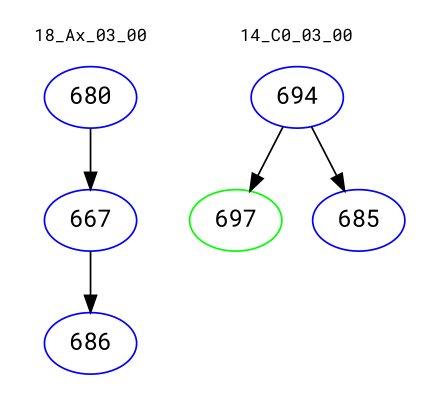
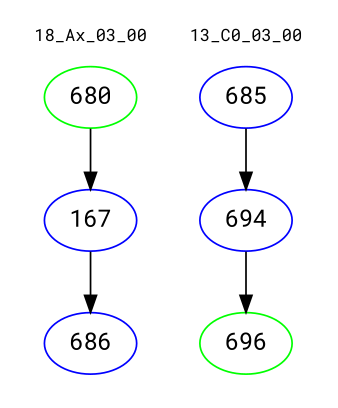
  digraph {
    fontname="Roboto Mono"
    node [color=blue fontname="Roboto Mono"]
    edge [color=black fontname="Roboto Mono"]
-   n1 [label=680]
-   n2 [label=667]
+   n1 [color=green label=680]
+   n2 [label=167]
    n3 [label=686]
-   n4 [color=green label=697]
+   n4 [color=green label=696]
    n5 [label=694]
    n6 [label=685]
    subgraph cluster_1 {
      color=white
      fontsize=10
      label="18_Ax_03_00"
      n1
      n2
      n3
    }
    subgraph cluster_2 {
      color=white
      fontsize=10
-     label="14_C0_03_00"
+     label="13_C0_03_00"
      n4
      n5
      n6
    }
    n1 -> n2
    n2 -> n3
    n5 -> n4
-   n5 -> n6
+   n6 -> n5
  }
